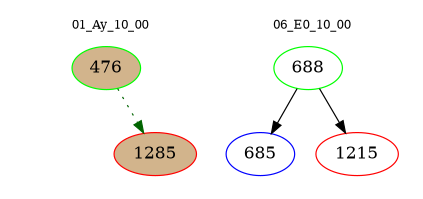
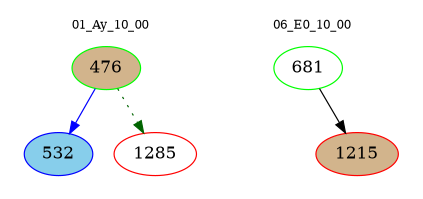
  digraph {
    node [color=green fillcolor=tan style=filled]
    edge [color=black style=solid]
    n1 [label=476]
-   n3 [color=red label=1285]
-   n4 [fillcolor=white label=688]
-   n5 [color=blue fillcolor=white label=685]
-   n6 [color=red fillcolor=white label=1215]
+   n2 [color=blue fillcolor=skyblue label=532]
+   n3 [color=red fillcolor=white label=1285]
+   n4 [fillcolor=white label=681]
+   n6 [color=red label=1215]
    subgraph cluster_1 {
      color=white
      fontsize=10
      label="01_Ay_10_00"
      n1
+     n2
      n3
    }
    subgraph cluster_2 {
      color=white
      fontsize=10
      label="06_E0_10_00"
      n4
-     n5
      n6
    }
+   n1 -> n2 [color=blue]
    n1 -> n3 [color=darkgreen style=dotted]
-   n4 -> n5
    n4 -> n6
  }
